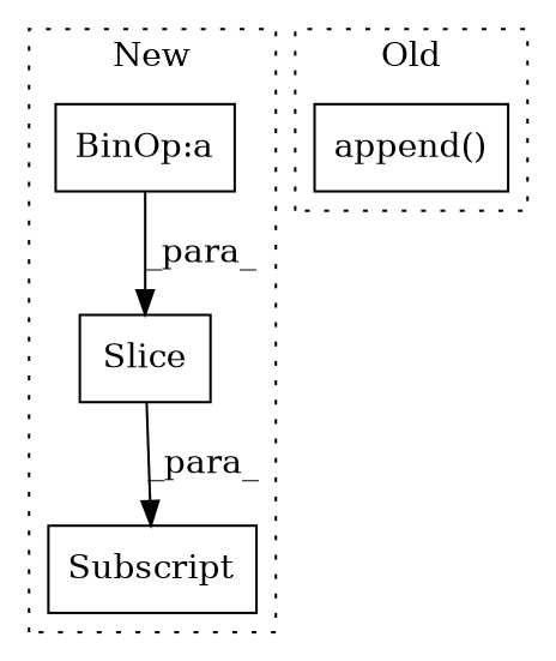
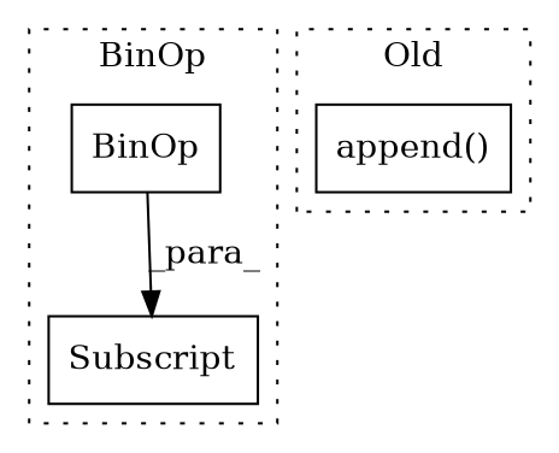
  digraph {
    node [shape=box]
-   n1 [a=80 l=6 label=Slice s=14780]
-   n2 [a=82 l=1 label="BinOp:a" s=14783]
+   n1 [a=80 l=6 label=BinOp s=14780]
    n3 [a=63 l="19,0" label=Subscript s="14768,0"]
    n4 [a=75 l="15,1" label="append()" s="15504,15520"]
    subgraph cluster_1 {
-     label=New
+     label=BinOp
      style=dotted
      n1
-     n2
      n3
    }
    subgraph cluster_2 {
      label=Old
      style=dotted
      n4
    }
    n1 -> n3 [label=_para_]
-   n2 -> n1 [label=_para_]
  }
